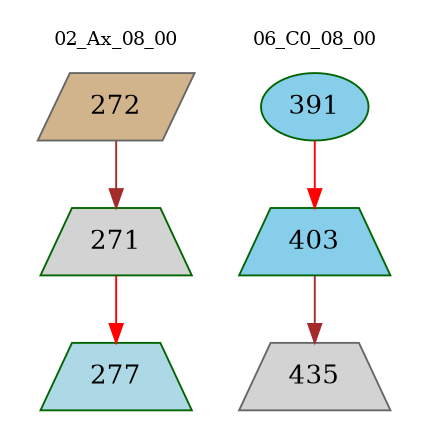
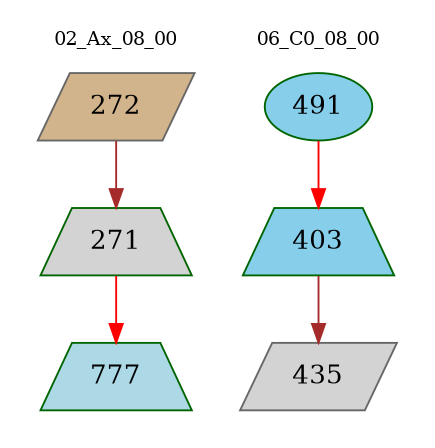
  digraph {
    node [color=darkgreen fillcolor=lightgrey shape=trapezium style=filled]
    edge [color=brown]
    n1 [color=gray40 fillcolor=tan label=272 shape=parallelogram]
    n2 [label=271]
-   n3 [fillcolor=lightblue label=277]
-   n4 [fillcolor=skyblue label=391 shape=ellipse]
+   n3 [fillcolor=lightblue label=777]
+   n4 [fillcolor=skyblue label=491 shape=ellipse]
    n5 [fillcolor=skyblue label=403]
-   n6 [color=gray40 label=435]
+   n6 [color=gray40 label=435 shape=parallelogram]
    subgraph cluster_1 {
      color=white
      fontsize=10
      label="02_Ax_08_00"
      n1
      n2
      n3
    }
    subgraph cluster_2 {
      color=white
      fontsize=10
      label="06_C0_08_00"
      n4
      n5
      n6
    }
    n1 -> n2
    n2 -> n3 [color=red]
    n4 -> n5 [color=red]
    n5 -> n6
  }
